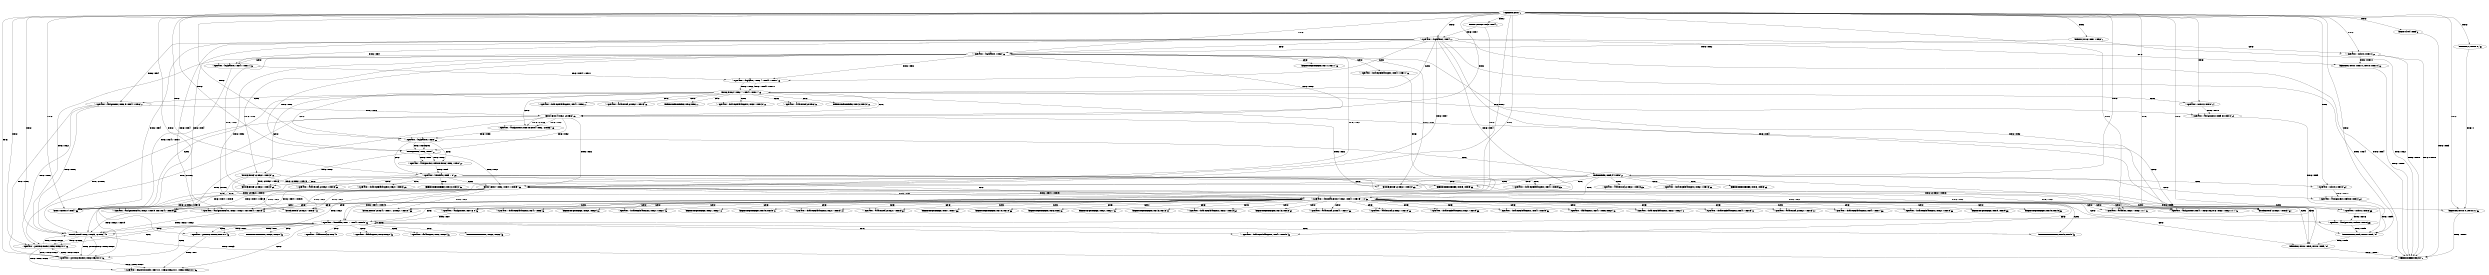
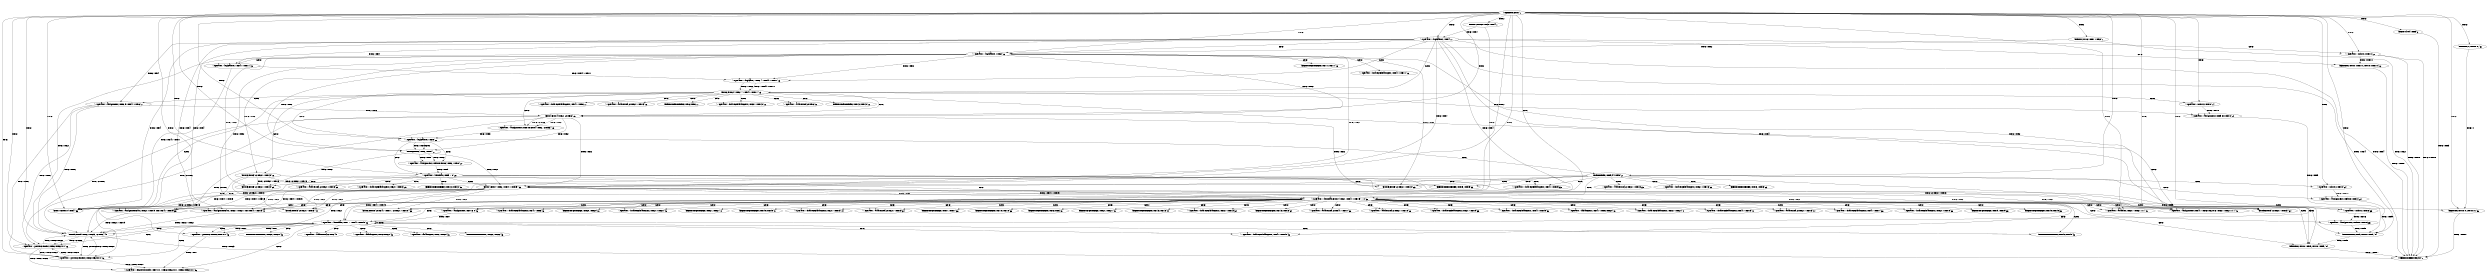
  digraph {
    fontname="DejaVu Serif"
    node [fontname="DejaVu Serif"]
    edge [fontname="DejaVu Serif"]
    n1 [label=<(METHOD,FUN1)<SUB>1</SUB>>]
    n2 [label=<(PARAM,struct VAR1 *VAR2)<SUB>1</SUB>>]
    n3 [label=<(PARAM,struct VAR3 *VAR4)<SUB>1</SUB>>]
    n4 [label=<(PARAM,bool VAR5)<SUB>2</SUB>>]
    n5 [label=<(&lt;operator&gt;.assignment,VAR4-&gt;VAR6.VAR20 = VAR2-&gt;VAR21 + 1)<SUB>40</SUB>>]
    n6 [label=<(RETURN,return 0;,return 0;)<SUB>50</SUB>>]
    n7 [label=<(FUN10,FUN10(VAR4))<SUB>53</SUB>>]
    n8 [label=<(&lt;operator&gt;.logicalNot,!VAR4)<SUB>11</SUB>>]
    n9 [label=<(&lt;operator&gt;.logicalNot,!VAR8)<SUB>20</SUB>>]
    n10 [label=<(&lt;operator&gt;.lessThan,VAR9 &lt; 0)<SUB>28</SUB>>]
    n11 [label=<(&lt;operator&gt;.lessThan,FUN7(VAR2, VAR4-&gt;VAR15) &lt; 0)<SUB>33</SUB>>]
    n12 [label=<(&lt;operator&gt;.lessThan,VAR7 &lt; VAR4-&gt;VAR15)<SUB>46</SUB>>]
    n13 [label=<(FUN9,FUN9(VAR2, VAR23, &amp;VAR6))<SUB>49</SUB>>]
    n14 [label=<(LITERAL,0,return 0;)<SUB>50</SUB>>]
    n15 [label=<(IDENTIFIER,VAR9,return VAR9;)<SUB>54</SUB>>]
    n16 [label=<(FUN4,FUN4(VAR2, &amp;VAR6))<SUB>19</SUB>>]
    n17 [label=<(FUN6,FUN6(VAR2, VAR8))<SUB>27</SUB>>]
    n18 [label=<(&lt;operator&gt;.addition,VAR2-&gt;VAR21 + 1)<SUB>40</SUB>>]
    n19 [label=<(&lt;operator&gt;.minus,-VAR10)<SUB>12</SUB>>]
    n20 [label=<(IDENTIFIER,VAR5,if (VAR5))<SUB>21</SUB>>]
    n21 [label=<(FUN7,FUN7(VAR2, VAR4-&gt;VAR15))<SUB>33</SUB>>]
    n22 [label=<(&lt;operator&gt;.postIncrement,VAR7++)<SUB>46</SUB>>]
    n23 [label=<(&lt;operator&gt;.postIncrement,VAR6.VAR22++)<SUB>26</SUB>>]
    n24 [label=<(&lt;operator&gt;.postIncrement,VAR6.VAR20++)<SUB>46</SUB>>]
    n25 [label=<(&lt;operator&gt;.logicalNot,!VAR2)<SUB>13</SUB>>]
    n26 [label=<(&lt;operator&gt;.minus,-VAR10)<SUB>14</SUB>>]
    n27 [label=<(&lt;operator&gt;.minus,-VAR10)<SUB>24</SUB>>]
    n28 [label=<(&lt;operator&gt;.minus,-VAR16)<SUB>35</SUB>>]
    n29 [label=<(METHOD_RETURN,int)<SUB>1</SUB>>]
    n30 [label=<(&lt;operator&gt;.assignment,VAR7 = 0)<SUB>46</SUB>>]
    n31 [label=<(&lt;operator&gt;.assignment,VAR6 = VAR4-&gt;VAR6)<SUB>17</SUB>>]
    n32 [label=<(FUN8,FUN8(&amp;VAR4-&gt;VAR17, &amp;VAR2-&gt;VAR18))<SUB>38</SUB>>]
    n33 [label=<(&lt;operator&gt;.assignmentPlus,VAR2-&gt;VAR19 += VAR4-&gt;VAR15)<SUB>39</SUB>>]
    n34 [label=<(&lt;operator&gt;.assignmentPlus,VAR2-&gt;VAR21 += VAR4-&gt;VAR15)<SUB>41</SUB>>]
    n35 [label=<(FUN2,FUN2(!VAR2 || !VAR4-&gt;VAR11))<SUB>13</SUB>>]
    n36 [label=<(RETURN,return -VAR10;,return -VAR10;)<SUB>12</SUB>>]
    n37 [label=<(&lt;operator&gt;.logicalOr,!VAR2 || !VAR4-&gt;VAR11)<SUB>13</SUB>>]
    n38 [label=<(&lt;operator&gt;.logicalNot,!VAR4-&gt;VAR11)<SUB>13</SUB>>]
    n39 [label=<(&lt;operator&gt;.assignment,VAR9 = FUN6(VAR2, VAR8))<SUB>27</SUB>>]
    n40 [label=<(FUN5,FUN5(&amp;VAR2-&gt;VAR13))<SUB>29</SUB>>]
    n41 [label=<(RETURN,return VAR9;,return VAR9;)<SUB>54</SUB>>]
    n42 [label=<(&lt;operator&gt;.addressOf,&amp;VAR2-&gt;VAR13)<SUB>29</SUB>>]
    n43 [label=<(&lt;operator&gt;.indirectFieldAccess,VAR4-&gt;VAR15)<SUB>33</SUB>>]
    n44 [label=<(&lt;operator&gt;.indirectFieldAccess,VAR2-&gt;VAR13)<SUB>29</SUB>>]
    n45 [label=<(FIELD_IDENTIFIER,VAR15,VAR15)<SUB>33</SUB>>]
    n46 [label=<(FIELD_IDENTIFIER,VAR13,VAR13)<SUB>29</SUB>>]
    n47 [label=<(FUN5,FUN5(&amp;VAR2-&gt;VAR13))<SUB>44</SUB>>]
    n48 [label=<(FUN5,FUN5(&amp;VAR2-&gt;VAR13))<SUB>34</SUB>>]
    n49 [label=<(&lt;operator&gt;.assignment,VAR9 = -VAR16)<SUB>35</SUB>>]
    n50 [label=<(&lt;operator&gt;.addressOf,&amp;VAR4-&gt;VAR17)<SUB>38</SUB>>]
    n51 [label=<(&lt;operator&gt;.addressOf,&amp;VAR2-&gt;VAR18)<SUB>38</SUB>>]
    n52 [label=<(&lt;operator&gt;.indirectFieldAccess,VAR2-&gt;VAR19)<SUB>39</SUB>>]
    n53 [label=<(&lt;operator&gt;.indirectFieldAccess,VAR4-&gt;VAR15)<SUB>39</SUB>>]
    n54 [label=<(&lt;operator&gt;.fieldAccess,VAR4-&gt;VAR6.VAR20)<SUB>40</SUB>>]
    n55 [label=<(&lt;operator&gt;.indirectFieldAccess,VAR2-&gt;VAR21)<SUB>41</SUB>>]
    n56 [label=<(&lt;operator&gt;.indirectFieldAccess,VAR4-&gt;VAR15)<SUB>41</SUB>>]
    n57 [label=<(&lt;operator&gt;.addressOf,&amp;VAR2-&gt;VAR13)<SUB>44</SUB>>]
    n58 [label=<(&lt;operator&gt;.indirectFieldAccess,VAR4-&gt;VAR17)<SUB>38</SUB>>]
    n59 [label=<(&lt;operator&gt;.indirectFieldAccess,VAR2-&gt;VAR18)<SUB>38</SUB>>]
    n60 [label=<(FIELD_IDENTIFIER,VAR19,VAR19)<SUB>39</SUB>>]
    n61 [label=<(FIELD_IDENTIFIER,VAR15,VAR15)<SUB>39</SUB>>]
    n62 [label=<(&lt;operator&gt;.indirectFieldAccess,VAR4-&gt;VAR6)<SUB>40</SUB>>]
    n63 [label=<(FIELD_IDENTIFIER,VAR20,VAR20)<SUB>40</SUB>>]
    n64 [label=<(&lt;operator&gt;.indirectFieldAccess,VAR2-&gt;VAR21)<SUB>40</SUB>>]
    n65 [label=<(FIELD_IDENTIFIER,VAR21,VAR21)<SUB>41</SUB>>]
    n66 [label=<(FIELD_IDENTIFIER,VAR15,VAR15)<SUB>41</SUB>>]
    n67 [label=<(&lt;operator&gt;.indirectFieldAccess,VAR2-&gt;VAR13)<SUB>44</SUB>>]
    n68 [label=<(&lt;operator&gt;.indirectFieldAccess,VAR4-&gt;VAR15)<SUB>46</SUB>>]
    n69 [label=<(&lt;operator&gt;.addressOf,&amp;VAR2-&gt;VAR13)<SUB>34</SUB>>]
    n70 [label=<(FIELD_IDENTIFIER,VAR17,VAR17)<SUB>38</SUB>>]
    n71 [label=<(FIELD_IDENTIFIER,VAR18,VAR18)<SUB>38</SUB>>]
    n72 [label=<(FIELD_IDENTIFIER,VAR6,VAR6)<SUB>40</SUB>>]
    n73 [label=<(FIELD_IDENTIFIER,VAR21,VAR21)<SUB>40</SUB>>]
    n74 [label=<(FIELD_IDENTIFIER,VAR13,VAR13)<SUB>44</SUB>>]
    n75 [label=<(FIELD_IDENTIFIER,VAR15,VAR15)<SUB>46</SUB>>]
    n76 [label=<(&lt;operator&gt;.indirectFieldAccess,VAR2-&gt;VAR13)<SUB>34</SUB>>]
    n77 [label=<(FIELD_IDENTIFIER,VAR13,VAR13)<SUB>34</SUB>>]
    n78 [label=<(&lt;operator&gt;.expressionList,VAR7++, VAR6.VAR22++, VAR6.VAR20++)<SUB>46</SUB>>]
    n79 [label=<(&lt;operator&gt;.addressOf,&amp;VAR6)<SUB>49</SUB>>]
    n80 [label=<(&lt;operator&gt;.fieldAccess,VAR6.VAR22)<SUB>46</SUB>>]
    n81 [label=<(&lt;operator&gt;.fieldAccess,VAR6.VAR20)<SUB>46</SUB>>]
    n82 [label=<(FIELD_IDENTIFIER,VAR22,VAR22)<SUB>46</SUB>>]
    n83 [label=<(FIELD_IDENTIFIER,VAR20,VAR20)<SUB>46</SUB>>]
    n84 [label=<(FUN5,FUN5(&amp;VAR2-&gt;VAR13))<SUB>23</SUB>>]
    n85 [label=<(&lt;operator&gt;.assignment,VAR8 = FUN4(VAR2, &amp;VAR6))<SUB>19</SUB>>]
    n86 [label=<(&lt;operator&gt;.assignment,VAR9 = -VAR10)<SUB>24</SUB>>]
    n87 [label=<(&lt;operator&gt;.addressOf,&amp;VAR2-&gt;VAR13)<SUB>23</SUB>>]
    n88 [label=<(&lt;operator&gt;.indirectFieldAccess,VAR2-&gt;VAR13)<SUB>23</SUB>>]
    n89 [label=<(FIELD_IDENTIFIER,VAR13,VAR13)<SUB>23</SUB>>]
    n90 [label=<(FUN3,FUN3(&amp;VAR2-&gt;VAR13))<SUB>18</SUB>>]
    n91 [label=<(&lt;operator&gt;.indirectFieldAccess,VAR4-&gt;VAR11)<SUB>13</SUB>>]
    n92 [label=<(FIELD_IDENTIFIER,VAR11,VAR11)<SUB>13</SUB>>]
    n93 [label=<(&lt;operator&gt;.assignment,VAR9 = -VAR10)<SUB>14</SUB>>]
    n94 [label=<(&lt;operator&gt;.indirectFieldAccess,VAR4-&gt;VAR6)<SUB>17</SUB>>]
    n95 [label=<(&lt;operator&gt;.addressOf,&amp;VAR2-&gt;VAR13)<SUB>18</SUB>>]
    n96 [label=<(FIELD_IDENTIFIER,VAR6,VAR6)<SUB>17</SUB>>]
    n97 [label=<(&lt;operator&gt;.indirectFieldAccess,VAR2-&gt;VAR13)<SUB>18</SUB>>]
    n98 [label=<(&lt;operator&gt;.addressOf,&amp;VAR6)<SUB>19</SUB>>]
    n99 [label=<(FIELD_IDENTIFIER,VAR13,VAR13)<SUB>18</SUB>>]
    n1 -> n2 [label="DDG: "]
    n1 -> n3 [label="DDG: "]
    n1 -> n4 [label="DDG: "]
    n1 -> n5 [label="DDG: "]
    n1 -> n6 [label="DDG: "]
    n1 -> n7 [label="DDG: "]
    n1 -> n8 [label="DDG: "]
    n1 -> n9 [label="DDG: "]
    n1 -> n10 [label="DDG: "]
-   n91 -> n11 [label="DDG: "]
+   n1 -> n11 [label="DDG: "]
    n1 -> n12 [label="DDG: "]
    n1 -> n13 [label="DDG: "]
    n1 -> n14 [label="DDG: "]
    n1 -> n15 [label="DDG: "]
    n1 -> n16 [label="DDG: "]
    n1 -> n17 [label="DDG: "]
    n1 -> n18 [label="DDG: "]
    n1 -> n19 [label="DDG: "]
    n1 -> n20 [label="DDG: "]
    n1 -> n21 [label="DDG: "]
    n1 -> n22 [label="DDG: "]
    n1 -> n23 [label="DDG: "]
    n1 -> n24 [label="DDG: "]
    n1 -> n25 [label="DDG: "]
    n1 -> n26 [label="DDG: "]
    n1 -> n27 [label="DDG: "]
    n1 -> n28 [label="DDG: "]
    n2 -> n25 [label="DDG: VAR2"]
    n2 -> n29 [label="DDG: VAR2"]
    n3 -> n8 [label="DDG: VAR4"]
    n3 -> n30 [label="DDG: "]
    n4 -> n29 [label="DDG: VAR5"]
    n6 -> n29 [label="DDG: &lt;RET&gt;"]
    n8 -> n7 [label="DDG: VAR4"]
    n8 -> n12 [label="DDG: VAR4"]
    n8 -> n19 [label="CDG: "]
    n8 -> n21 [label="DDG: VAR4"]
    n8 -> n25 [label="CDG: "]
    n8 -> n29 [label="DDG: VAR4"]
    n8 -> n29 [label="DDG: !VAR4"]
    n8 -> n31 [label="DDG: VAR4"]
    n8 -> n32 [label="DDG: VAR4"]
    n8 -> n33 [label="DDG: VAR4"]
    n8 -> n34 [label="DDG: VAR4"]
    n8 -> n35 [label="CDG: "]
    n8 -> n36 [label="CDG: "]
    n8 -> n37 [label="CDG: "]
    n8 -> n38 [label="DDG: VAR4"]
    n9 -> n10 [label="CDG: "]
    n9 -> n17 [label="DDG: VAR8"]
    n9 -> n17 [label="CDG: "]
    n9 -> n20 [label="CDG: "]
    n9 -> n39 [label="CDG: "]
    n10 -> n7 [label="CDG: "]
    n10 -> n11 [label="CDG: "]
    n10 -> n15 [label="DDG: VAR9"]
    n10 -> n21 [label="CDG: "]
    n10 -> n40 [label="CDG: "]
    n10 -> n41 [label="CDG: "]
    n10 -> n42 [label="CDG: "]
    n10 -> n43 [label="CDG: "]
    n10 -> n44 [label="CDG: "]
    n10 -> n45 [label="CDG: "]
    n10 -> n46 [label="CDG: "]
    n11 -> n5 [label="CDG: "]
    n11 -> n6 [label="CDG: "]
    n11 -> n7 [label="CDG: "]
    n11 -> n12 [label="CDG: "]
    n11 -> n18 [label="CDG: "]
    n11 -> n28 [label="CDG: "]
    n11 -> n30 [label="CDG: "]
    n11 -> n32 [label="CDG: "]
    n11 -> n33 [label="CDG: "]
    n11 -> n34 [label="CDG: "]
    n11 -> n41 [label="CDG: "]
    n11 -> n47 [label="CDG: "]
    n11 -> n48 [label="CDG: "]
    n11 -> n49 [label="CDG: "]
    n11 -> n50 [label="CDG: "]
    n11 -> n51 [label="CDG: "]
    n11 -> n52 [label="CDG: "]
    n11 -> n53 [label="CDG: "]
    n11 -> n54 [label="CDG: "]
    n11 -> n55 [label="CDG: "]
    n11 -> n56 [label="CDG: "]
    n11 -> n57 [label="CDG: "]
    n11 -> n58 [label="CDG: "]
    n11 -> n59 [label="CDG: "]
    n11 -> n60 [label="CDG: "]
    n11 -> n61 [label="CDG: "]
    n11 -> n62 [label="CDG: "]
    n11 -> n63 [label="CDG: "]
    n11 -> n64 [label="CDG: "]
    n11 -> n65 [label="CDG: "]
    n11 -> n66 [label="CDG: "]
    n11 -> n67 [label="CDG: "]
    n11 -> n68 [label="CDG: "]
    n11 -> n69 [label="CDG: "]
    n11 -> n70 [label="CDG: "]
    n11 -> n71 [label="CDG: "]
    n11 -> n72 [label="CDG: "]
    n11 -> n73 [label="CDG: "]
    n11 -> n74 [label="CDG: "]
    n11 -> n75 [label="CDG: "]
    n11 -> n76 [label="CDG: "]
    n11 -> n77 [label="CDG: "]
    n12 -> n12 [label="CDG: "]
    n12 -> n13 [label="CDG: "]
    n12 -> n22 [label="DDG: VAR7"]
    n12 -> n22 [label="CDG: "]
    n12 -> n23 [label="CDG: "]
    n12 -> n24 [label="CDG: "]
    n12 -> n68 [label="CDG: "]
    n12 -> n75 [label="CDG: "]
    n12 -> n78 [label="CDG: "]
    n12 -> n79 [label="CDG: "]
    n12 -> n80 [label="CDG: "]
    n12 -> n81 [label="CDG: "]
    n12 -> n82 [label="CDG: "]
    n12 -> n83 [label="CDG: "]
    n13 -> n23 [label="DDG: &amp;VAR6"]
    n13 -> n24 [label="DDG: &amp;VAR6"]
    n13 -> n29 [label="DDG: VAR23"]
    n14 -> n6 [label="DDG: 0"]
    n15 -> n41 [label="DDG: VAR9"]
    n16 -> n13 [label="DDG: &amp;VAR6"]
    n16 -> n17 [label="DDG: VAR2"]
    n16 -> n21 [label="DDG: VAR2"]
    n16 -> n23 [label="DDG: &amp;VAR6"]
    n16 -> n24 [label="DDG: &amp;VAR6"]
    n16 -> n84 [label="DDG: VAR2"]
    n16 -> n85 [label="DDG: VAR2"]
    n16 -> n85 [label="DDG: &amp;VAR6"]
    n17 -> n21 [label="DDG: VAR2"]
    n17 -> n39 [label="DDG: VAR2"]
    n17 -> n39 [label="DDG: VAR8"]
    n17 -> n40 [label="DDG: VAR2"]
    n19 -> n29 [label="DDG: VAR10"]
    n19 -> n29 [label="DDG: -VAR10"]
    n19 -> n36 [label="DDG: -VAR10"]
    n20 -> n7 [label="CDG: "]
    n20 -> n11 [label="CDG: "]
    n20 -> n21 [label="CDG: "]
    n20 -> n27 [label="CDG: "]
    n20 -> n41 [label="CDG: "]
    n20 -> n43 [label="CDG: "]
    n20 -> n45 [label="CDG: "]
    n20 -> n84 [label="CDG: "]
    n20 -> n86 [label="CDG: "]
    n20 -> n87 [label="CDG: "]
    n20 -> n88 [label="CDG: "]
    n20 -> n89 [label="CDG: "]
    n21 -> n5 [label="DDG: VAR2"]
    n21 -> n7 [label="DDG: VAR4-&gt;VAR15"]
    n21 -> n11 [label="DDG: VAR2"]
    n21 -> n11 [label="DDG: VAR4-&gt;VAR15"]
    n21 -> n12 [label="DDG: VAR4-&gt;VAR15"]
    n21 -> n13 [label="DDG: VAR2"]
    n21 -> n18 [label="DDG: VAR2"]
    n21 -> n32 [label="DDG: VAR2"]
    n21 -> n33 [label="DDG: VAR4-&gt;VAR15"]
    n21 -> n33 [label="DDG: VAR2"]
    n21 -> n34 [label="DDG: VAR4-&gt;VAR15"]
    n21 -> n34 [label="DDG: VAR2"]
    n21 -> n47 [label="DDG: VAR2"]
    n21 -> n48 [label="DDG: VAR2"]
    n22 -> n12 [label="DDG: VAR7"]
    n22 -> n78 [label="DDG: VAR7"]
    n23 -> n13 [label="DDG: VAR6.VAR22"]
    n23 -> n24 [label="DDG: VAR6.VAR22"]
    n23 -> n78 [label="DDG: VAR6.VAR22"]
    n24 -> n13 [label="DDG: VAR6.VAR20"]
    n24 -> n23 [label="DDG: VAR6.VAR20"]
    n24 -> n78 [label="DDG: VAR6.VAR20"]
    n25 -> n13 [label="DDG: VAR2"]
    n25 -> n16 [label="DDG: VAR2"]
    n25 -> n17 [label="DDG: VAR2"]
    n25 -> n21 [label="DDG: VAR2"]
    n25 -> n37 [label="DDG: VAR2"]
    n25 -> n38 [label="CDG: "]
    n25 -> n40 [label="DDG: VAR2"]
    n25 -> n47 [label="DDG: VAR2"]
    n25 -> n48 [label="DDG: VAR2"]
    n25 -> n84 [label="DDG: VAR2"]
    n25 -> n90 [label="DDG: VAR2"]
    n25 -> n91 [label="CDG: "]
    n25 -> n92 [label="CDG: "]
    n26 -> n93 [label="DDG: VAR10"]
    n27 -> n86 [label="DDG: VAR10"]
    n28 -> n49 [label="DDG: VAR16"]
    n30 -> n12 [label="DDG: VAR7"]
    n31 -> n13 [label="DDG: VAR6"]
    n31 -> n16 [label="DDG: VAR6"]
    n31 -> n23 [label="DDG: VAR6"]
    n31 -> n24 [label="DDG: VAR6"]
    n33 -> n13 [label="DDG: VAR2-&gt;VAR19"]
    n34 -> n13 [label="DDG: VAR2-&gt;VAR21"]
    n35 -> n7 [label="CDG: "]
    n35 -> n9 [label="CDG: "]
    n35 -> n16 [label="CDG: "]
    n35 -> n26 [label="CDG: "]
    n35 -> n31 [label="CDG: "]
    n35 -> n41 [label="CDG: "]
    n35 -> n85 [label="CDG: "]
    n35 -> n90 [label="CDG: "]
    n35 -> n93 [label="CDG: "]
    n35 -> n94 [label="CDG: "]
    n35 -> n95 [label="CDG: "]
    n35 -> n96 [label="CDG: "]
    n35 -> n97 [label="CDG: "]
    n35 -> n98 [label="CDG: "]
    n35 -> n99 [label="CDG: "]
    n36 -> n29 [label="DDG: &lt;RET&gt;"]
    n37 -> n35 [label="DDG: !VAR2"]
    n37 -> n35 [label="DDG: !VAR4-&gt;VAR11"]
    n38 -> n7 [label="DDG: VAR4-&gt;VAR11"]
    n38 -> n37 [label="DDG: VAR4-&gt;VAR11"]
    n39 -> n10 [label="DDG: VAR9"]
    n41 -> n29 [label="DDG: &lt;RET&gt;"]
    n49 -> n15 [label="DDG: VAR9"]
    n85 -> n9 [label="DDG: VAR8"]
    n86 -> n15 [label="DDG: VAR9"]
    n90 -> n13 [label="DDG: &amp;VAR2-&gt;VAR13"]
    n90 -> n40 [label="DDG: &amp;VAR2-&gt;VAR13"]
    n90 -> n47 [label="DDG: &amp;VAR2-&gt;VAR13"]
    n90 -> n48 [label="DDG: &amp;VAR2-&gt;VAR13"]
    n90 -> n84 [label="DDG: &amp;VAR2-&gt;VAR13"]
    n93 -> n15 [label="DDG: VAR9"]
  }
